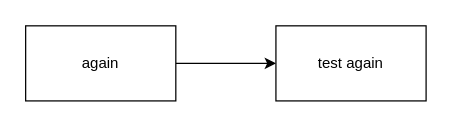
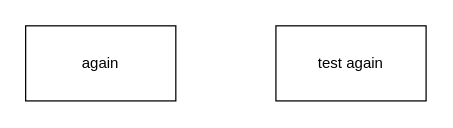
  <mxCell id="0" />
  <mxCell id="1" parent="0" />
- <mxCell id="2" value="" style="edgeStyle=none;html=1;" edge="1" parent="1" source="3" target="4"><mxGeometry relative="1" as="geometry" /></mxCell>
  <mxCell id="3" value="again" style="rounded=0;whiteSpace=wrap;html=1;" vertex="1" parent="1"><mxGeometry x="20" y="20" width="120" height="60" as="geometry" /></mxCell>
  <mxCell id="4" value="test again" style="whiteSpace=wrap;html=1;rounded=0;" vertex="1" parent="1"><mxGeometry x="220" y="20" width="120" height="60" as="geometry" /></mxCell>
